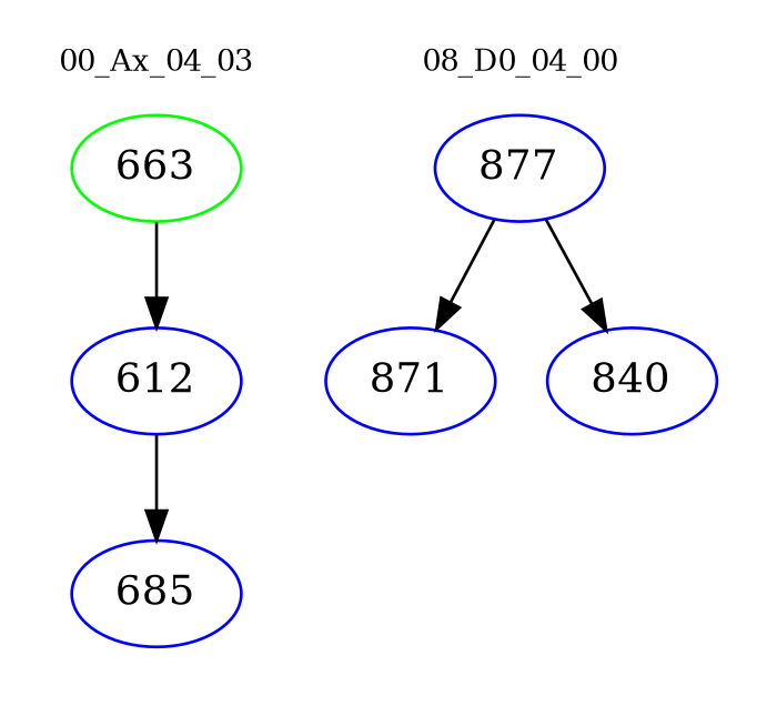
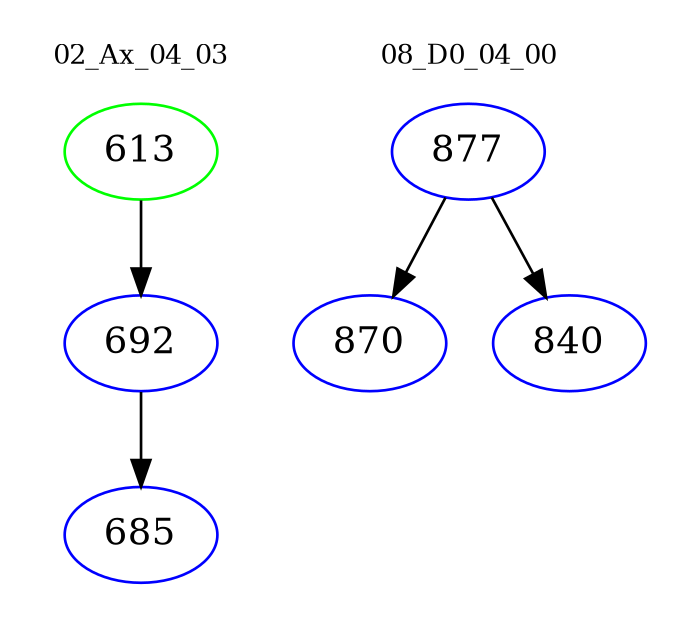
  digraph {
    node [color=blue]
    edge [color=black]
-   n1 [color=green label=663]
-   n2 [label=612]
+   n1 [color=green label=613]
+   n2 [label=692]
    n3 [label=685]
    n4 [label=877]
-   n5 [label=871]
+   n5 [label=870]
    n6 [label=840]
    subgraph cluster_1 {
      color=white
      fontsize=10
-     label="00_Ax_04_03"
+     label="02_Ax_04_03"
      n1
      n2
      n3
    }
    subgraph cluster_2 {
      color=white
      fontsize=10
      label="08_D0_04_00"
      n4
      n5
      n6
    }
    n1 -> n2
    n2 -> n3
    n4 -> n5
    n4 -> n6
  }
